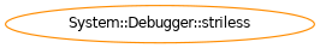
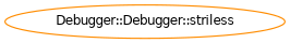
  digraph {
    rankdir=TB
-   n1 [color=darkorange fillcolor=white fontname=Helvetica fontsize=10 height=0.2 label="System::Debugger::striless" shape=ellipse style=filled width=0.4]
+   n1 [color=darkorange fillcolor=white fontname=Helvetica fontsize=10 height=0.2 label="Debugger::Debugger::striless" shape=ellipse style=filled width=0.4]
  }
